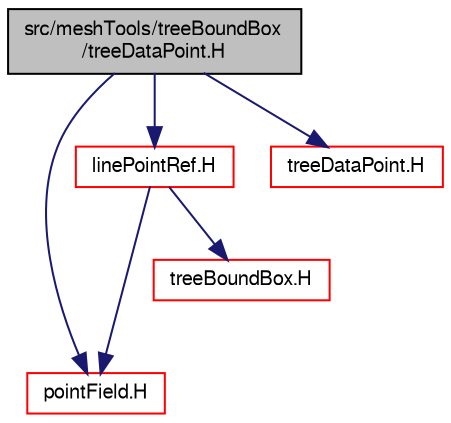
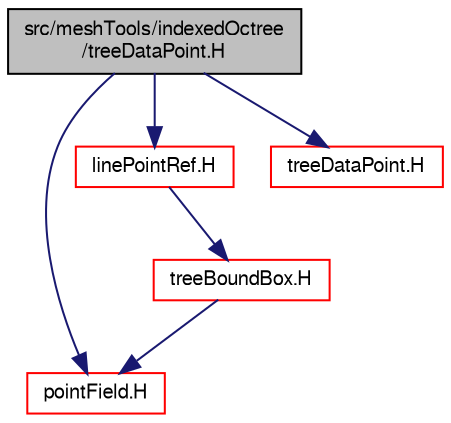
  digraph {
    node [color=red fontname=FreeSans fontsize=10 shape=record]
    edge [color=midnightblue fontname=FreeSans fontsize=10 labelfontname=FreeSans labelfontsize=10 style=solid]
-   n1 [color=black fillcolor=grey75 fontcolor=black height=0.2 label="src/meshTools/treeBoundBox\l/treeDataPoint.H" style=filled width=0.4]
+   n1 [color=black fillcolor=grey75 fontcolor=black height=0.2 label="src/meshTools/indexedOctree\l/treeDataPoint.H" style=filled width=0.4]
    n2 [height=0.2 label="pointField.H" width=0.4]
    n3 [height=0.2 label="linePointRef.H" width=0.4]
    n4 [height=0.2 label="treeDataPoint.H" width=0.4]
    n5 [height=0.2 label="treeBoundBox.H" width=0.4]
    n1 -> n2
    n1 -> n3
    n1 -> n4
    n3 -> n5
-   n3 -> n2
+   n5 -> n2
  }
